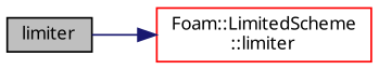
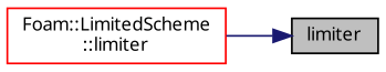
  digraph {
    rankdir=LR
    fontname="Noto Sans"
    node [fontname="Noto Sans" fontsize=10 shape=record]
    n1 [color=black fillcolor=grey75 fontcolor=black height=0.2 label=limiter style=filled width=0.4]
    n2 [color=red height=0.2 label="Foam::LimitedScheme\l::limiter" width=0.4]
-   n1 -> n2 [color=midnightblue fontname="Noto Sans" fontsize=10 labelfontname=FreeSans labelfontsize=10 style=solid]
+   n2 -> n1 [color=midnightblue fontname="Noto Sans" fontsize=10 labelfontname=FreeSans labelfontsize=10 style=solid]
  }
